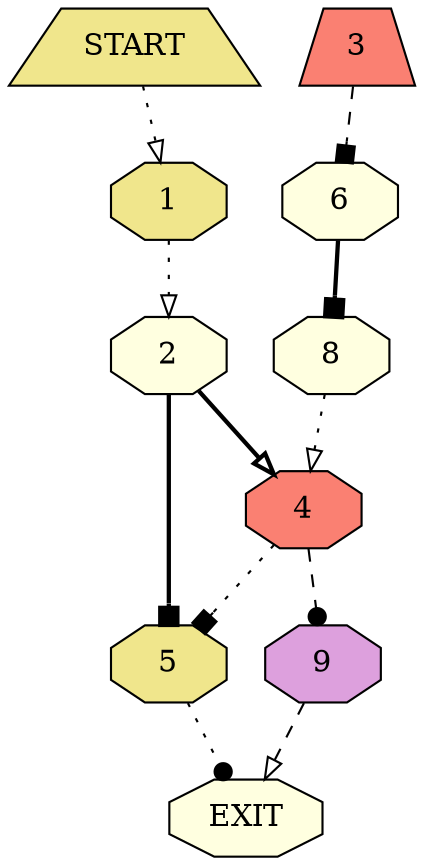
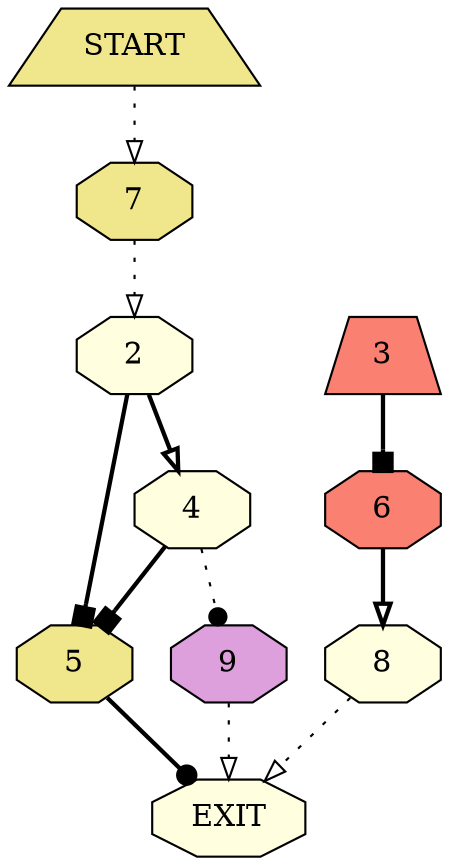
  digraph {
    node [fillcolor=lightyellow shape=octagon style=filled]
    edge [arrowhead=onormal style=dotted]
    n1 [fillcolor=khaki label=START shape=trapezium]
-   1 [fillcolor=khaki]
+   1 [fillcolor=khaki label=7]
    2
    n4 [label=EXIT]
-   4 [fillcolor=salmon]
+   4
    5 [fillcolor=khaki]
    3 [fillcolor=salmon shape=trapezium]
-   6
+   6 [fillcolor=salmon]
    9 [fillcolor=plum]
    8
    n1 -> 1
    1 -> 2
    2 -> 4 [style=bold]
    2 -> 5 [arrowhead=box style=bold]
-   4 -> 5 [arrowhead=box]
-   4 -> 9 [arrowhead=dot style=dashed]
-   5 -> n4 [arrowhead=dot]
-   3 -> 6 [arrowhead=box style=dashed]
-   6 -> 8 [arrowhead=box style=bold]
-   9 -> n4 [style=dashed]
-   8 -> 4
+   4 -> 5 [arrowhead=box style=bold]
+   4 -> 9 [arrowhead=dot]
+   5 -> n4 [arrowhead=dot style=bold]
+   3 -> 6 [arrowhead=box style=bold]
+   6 -> 8 [style=bold]
+   9 -> n4
+   8 -> n4
  }
